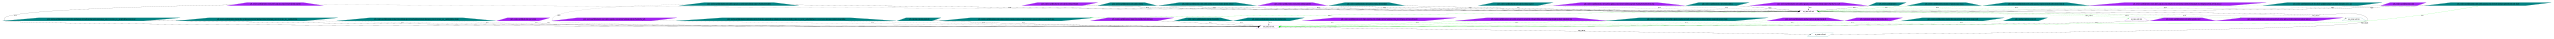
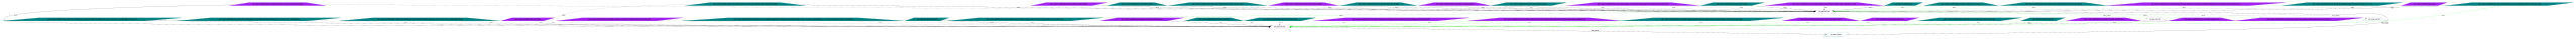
  digraph {
    fontname="Fira Sans"
    rankdir=TB
    node [color=teal fontname="Fira Sans" shape=parallelogram style=filled]
    edge [color=black fontname="Fira Sans" style=dashed]
    n1 [color=purple label="path: /Device/HarddiskVolume2/Users/admin/AppData/Local/Packages/Microsoft.Windows.ContentDeliveryManager_cw5n1h2txyewy/Settings/settings.dat.LOG1"]
    n2 [color=purple label="exe_name: null cmd: " shape=trapezium style=solid]
    n3 [color=purple label="path: /Device/HarddiskVolume2/Users/admin/AppData/Local" shape=trapezium]
    n4 [label="exe_name: null cmd: " shape=trapezium style=solid]
    n5 [label="path: /Device/HarddiskVolume2/USERS/ADMIN/APPDATA/ROAMING/MOZILLA/FIREFOX/PROFILES/LXKEHH21.DEFAULT/PLACES.SQLITE-WAL"]
    n6 [color=purple label="exe_name: null cmd: " shape=trapezium style=solid]
    n7 [color=purple label="path: /Device/HarddiskVolume2/USERS/ADMIN/APPDATA/LOCAL/MOZILLA/FIREFOX/PROFILES/LXKEHH21.DEFAULT"]
    n8 [color=purple label="exe_name: null cmd: " style=solid]
    n9 [label="path: /Windows/System32/secur32.dll"]
    n10 [label="exe_name: null cmd: " style=solid]
+   n11 [color=purple label="path: /Device/HarddiskVolume2/WINDOWS/SYSTEM32/AMSIPROXY.DLL" shape=trapezium]
    n12 [label="path: /Device/HarddiskVolume2/Users/admin/AppData/Local/Microsoft/Windows/Explorer/thumbcache_idx.db"]
    n13 [label="path: /Device/HarddiskVolume2/Program Files/WindowsApps/microsoft.windowscommunicationsapps_16005.11231.20192.0_x64__8wekyb3d8bbwe/resources.pri"]
    n14 [label="path: /Device/HarddiskVolume2/Program Files/WindowsApps/microsoft.windowscommunicationsapps_16005.11231.20192.0_x64__8wekyb3d8bbwe"]
    n15 [label="path: /Device/HarddiskVolume2/Program Files/WindowsApps/microsoft.windowscommunicationsapps_16005.11231.20192.0_x64__8wekyb3d8bbwe/images" shape=trapezium]
    n16 [color=purple label="path: /Device/HarddiskVolume2/Users/admin"]
    n17 [color=purple label="path: /Device/HarddiskVolume2/Users/admin/AppData/Local/Microsoft/Windows/Explorer" shape=trapezium]
    n18 [label="path: /Device/HarddiskVolume2/Users/admin/AppData/Local/Microsoft/Windows/Explorer/ThumbCacheToDelete" shape=trapezium]
    n19 [color=purple label="path: /Device/HarddiskVolume2/Users/admin/AppData/Local/Microsoft/Windows/Explorer/thumbcache_16.db"]
    n20 [label="path: /Device/HarddiskVolume2/salt/bin/Lib/site-packages/backports/ssl_match_hostname/__init__.pyc"]
    n21 [label="path: /Device/HarddiskVolume2/ProgramData/Microsoft/Windows/AppRepository/Packages/Microsoft.MicrosoftEdge_41.16299.15.0_neutral__8wekyb3d8bbwe/S-1-5-21-231540947-922634896-4161786520-1004.pckgdep" shape=trapezium]
    n22 [label="path: /Windows/System32/ploptin.dll"]
    n23 [color=purple label="path: /Device/HarddiskVolume2/Program Files/mozilla/firefox/firefox.exe"]
    n24 [label="path: /Device/HarddiskVolume2/Program Files/mozilla" shape=trapezium]
    n25 [label="path: /Device/HarddiskVolume2/Program Files/mozilla/firefox"]
    n26 [color=purple label="path: /Device/HarddiskVolume2/Users"]
    n27 [color=purple label="path: /Device/HarddiskVolume2/Users/admin/Desktop/firefox.lnk"]
    n28 [label="path: /Device/HarddiskVolume2/Users/admin/Desktop" shape=trapezium]
    n29 [label="path: /Device/HarddiskVolume2/Users/admin/Desktop/20190502_elevate2_windows_Release" shape=trapezium]
    n30 [color=purple label="path: /Device/HarddiskVolume2/Users/admin/Desktop/upgather" shape=trapezium]
    n31 [label="path: /Device/HarddiskVolume2/Users/admin/Desktop/unhomologized" shape=trapezium]
+   n32 [color=purple label="path: /Device/HarddiskVolume2/Users/admin/Desktop/sponspeck" shape=trapezium]
    n33 [label="path: /Device/HarddiskVolume2/Users/admin/Desktop/soaproot"]
    n34 [color=purple label="path: /Device/HarddiskVolume2/Users/admin/AppData/Local/Microsoft/Windows/Explorer/ThumbCacheToDelete/thm3C.tmp" shape=trapezium]
    n35 [label="path: /Device/HarddiskVolume2/Users/Public/Desktop"]
    n36 [color=purple label="path: /Device/HarddiskVolume2/Users/admin/AppData/Local/Microsoft/Windows/Explorer/thumbcache_256.db" shape=trapezium]
    n37 [label="path: /Device/HarddiskVolume1"]
    n38 [color=purple label="path: /Device/HarddiskVolume2/Users/darpa/AppData/Local/Packages/Microsoft.Windows.Cortana_cw5n1h2txyewy/Settings/settings.dat"]
    n39 [color=purple label="path: /Device/HarddiskVolume2/Users/admin/Documents/Documents/Disbowelsdithion gleby wonna subiya bumpkinly orderly ungoodness.docx" shape=trapezium]
    n40 [label="path: /Device/HarddiskVolume2/Users/admin/AppData/Roaming/Microsoft/Windows/Recent/CustomDestinations/4C80WSSI9TXIK1QC3SCF.temp"]
    n41 [label="path: /Device/HarddiskVolume2/WINDOWS/SYSWOW64/OLEAUT32.DLL" shape=trapezium]
    n42 [color=purple label="path: /Device/HarddiskVolume2/Windows/System32/windows.storage.dll" shape=trapezium]
    n43 [color=purple label="path: /SystemRoot/System32/drivers/umbus.docx"]
    n44 [label="path: /Device/HarddiskVolume2/Program Files (x86)/Microsoft Office/Office15/mssp??32.dll"]
    n45 [label="path: /Device/HarddiskVolume2/Users/admin/AppData/Roaming/Microsoft/Office/Recent/index.dat" shape=trapezium]
    n1 -> n2 [color=green label=READ]
    n2 -> n3 [color=green label=WRITE]
    n2 -> n4 [label=PROC_CREATE]
    n2 -> n5 [color=green label=WRITE style=solid]
    n2 -> n6 [color=green label=PROC_CREATE]
    n2 -> n7 [color=green label=WRITE]
    n3 -> n8 [label=READ style=solid]
    n8 -> n10 [label=PROC_CREATE style=solid]
    n9 -> n8 [color=green label=READ]
    n10 -> n2 [label=PROC_CREATE style=solid]
+   n11 -> n8 [color=green label=READ style=solid]
    n12 -> n2 [label=READ style=solid]
    n12 -> n8 [color=green label=READ style=solid]
    n13 -> n8 [label=READ style=solid]
    n14 -> n8 [label=READ]
    n15 -> n8 [label=READ]
    n16 -> n8 [label=READ]
    n17 -> n2 [label=READ]
    n17 -> n8 [label=READ style=solid]
    n18 -> n2 [label=READ style=solid]
    n18 -> n8 [label=READ]
    n19 -> n8 [label=READ]
    n20 -> n2 [color=green label=READ]
    n21 -> n8 [label=READ]
    n22 -> n8 [label=READ style=solid]
    n23 -> n8 [label=READ style=solid]
    n24 -> n8 [label=READ]
    n25 -> n8 [label=READ style=solid]
    n26 -> n2 [label=READ]
    n27 -> n2 [label=READ style=solid]
    n28 -> n2 [label=READ style=solid]
    n29 -> n2 [label=READ]
    n30 -> n2 [label=READ style=solid]
    n31 -> n2 [label=READ style=solid]
+   n32 -> n2 [label=READ style=solid]
    n33 -> n2 [label=READ]
    n34 -> n2 [label=READ]
    n35 -> n2 [label=READ style=solid]
    n36 -> n2 [label=READ style=solid]
    n37 -> n2 [label=READ style=solid]
    n38 -> n8 [color=green label=READ]
    n39 -> n8 [color=green label=READ style=solid]
    n40 -> n8 [color=green label=READ style=solid]
    n41 -> n2 [color=green label=READ style=solid]
    n42 -> n8 [color=green label=READ]
    n43 -> n8 [color=green label=READ]
    n44 -> n8 [color=green label=READ]
    n45 -> n2 [color=green label=READ]
  }
